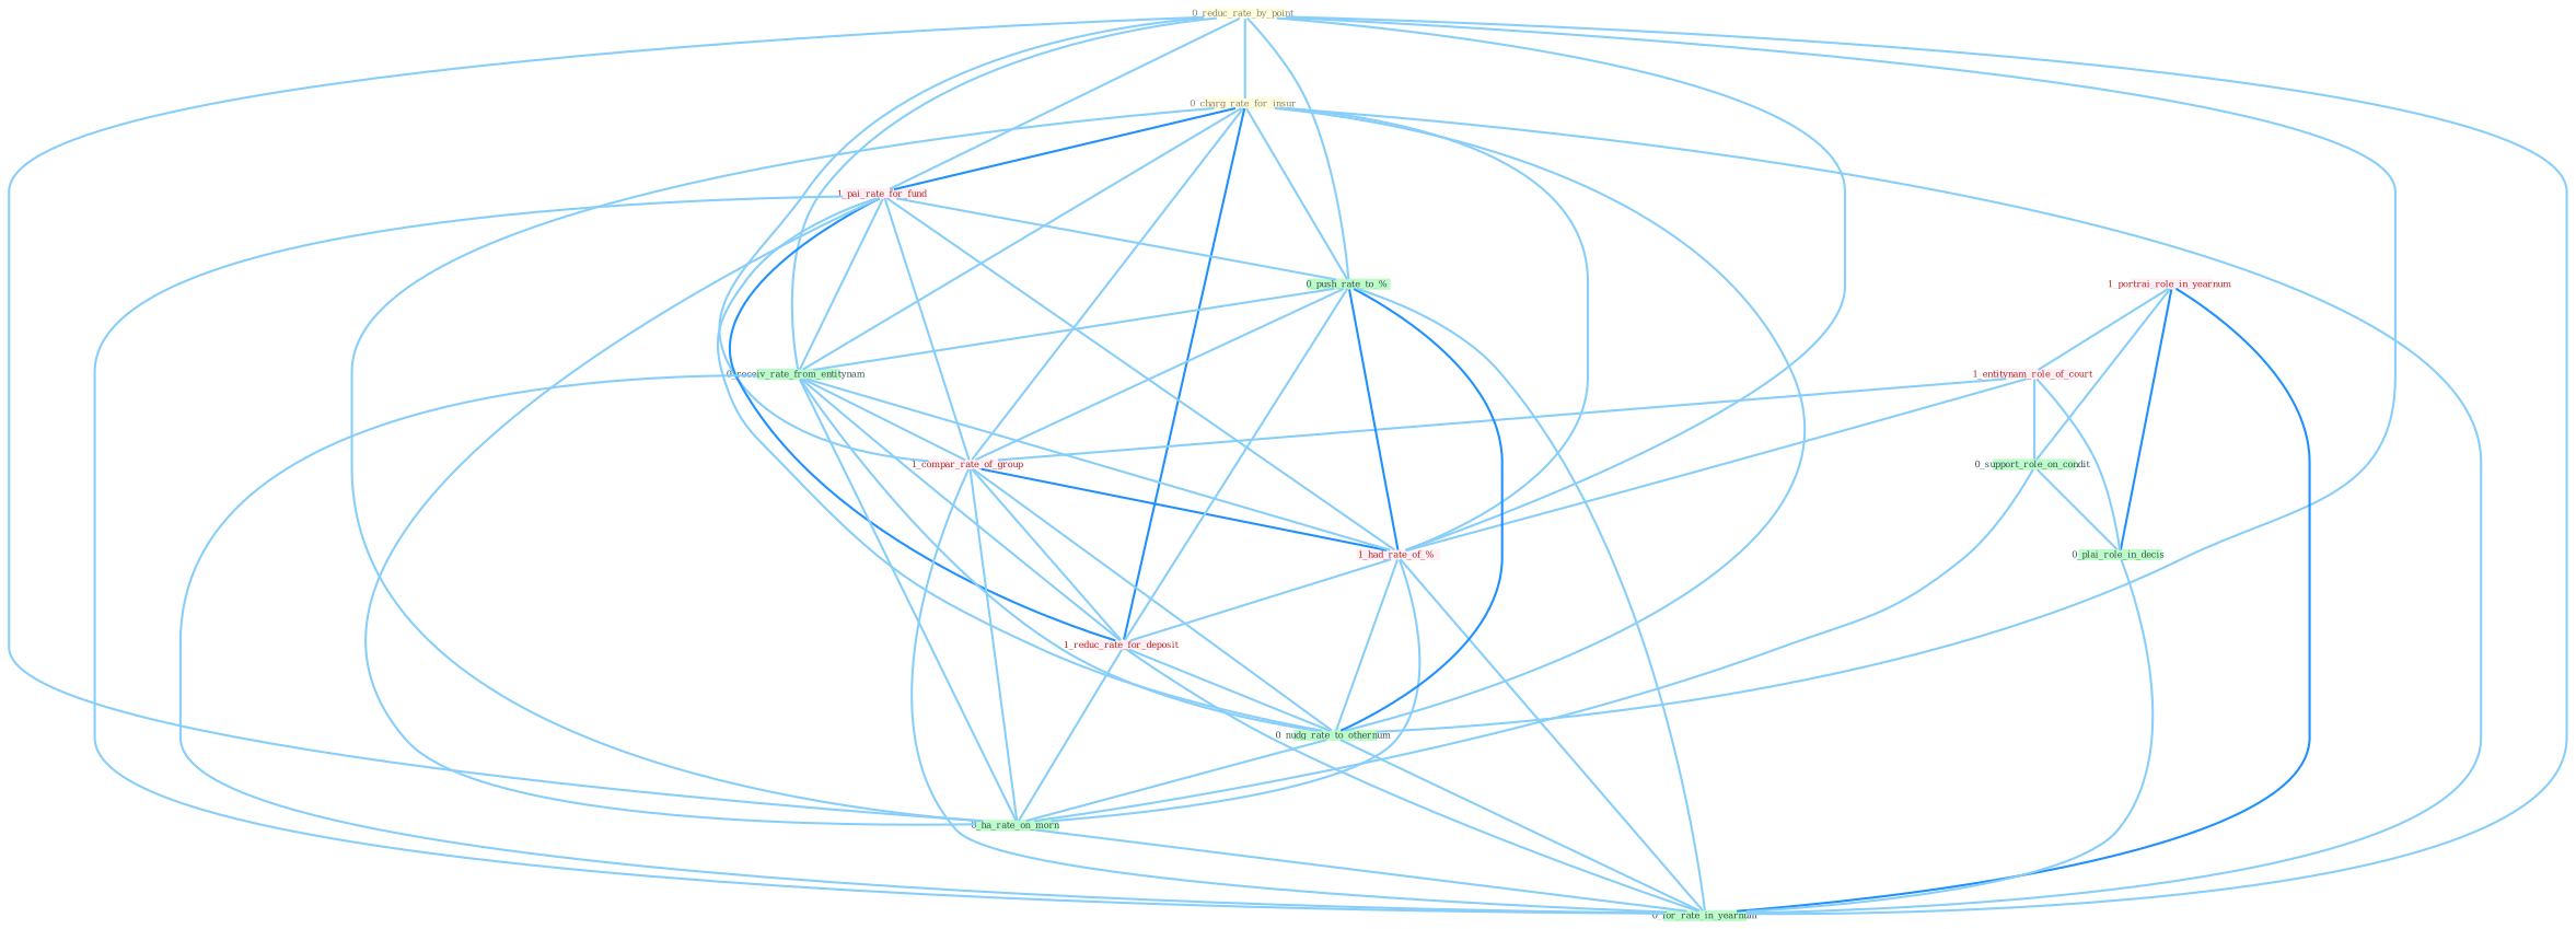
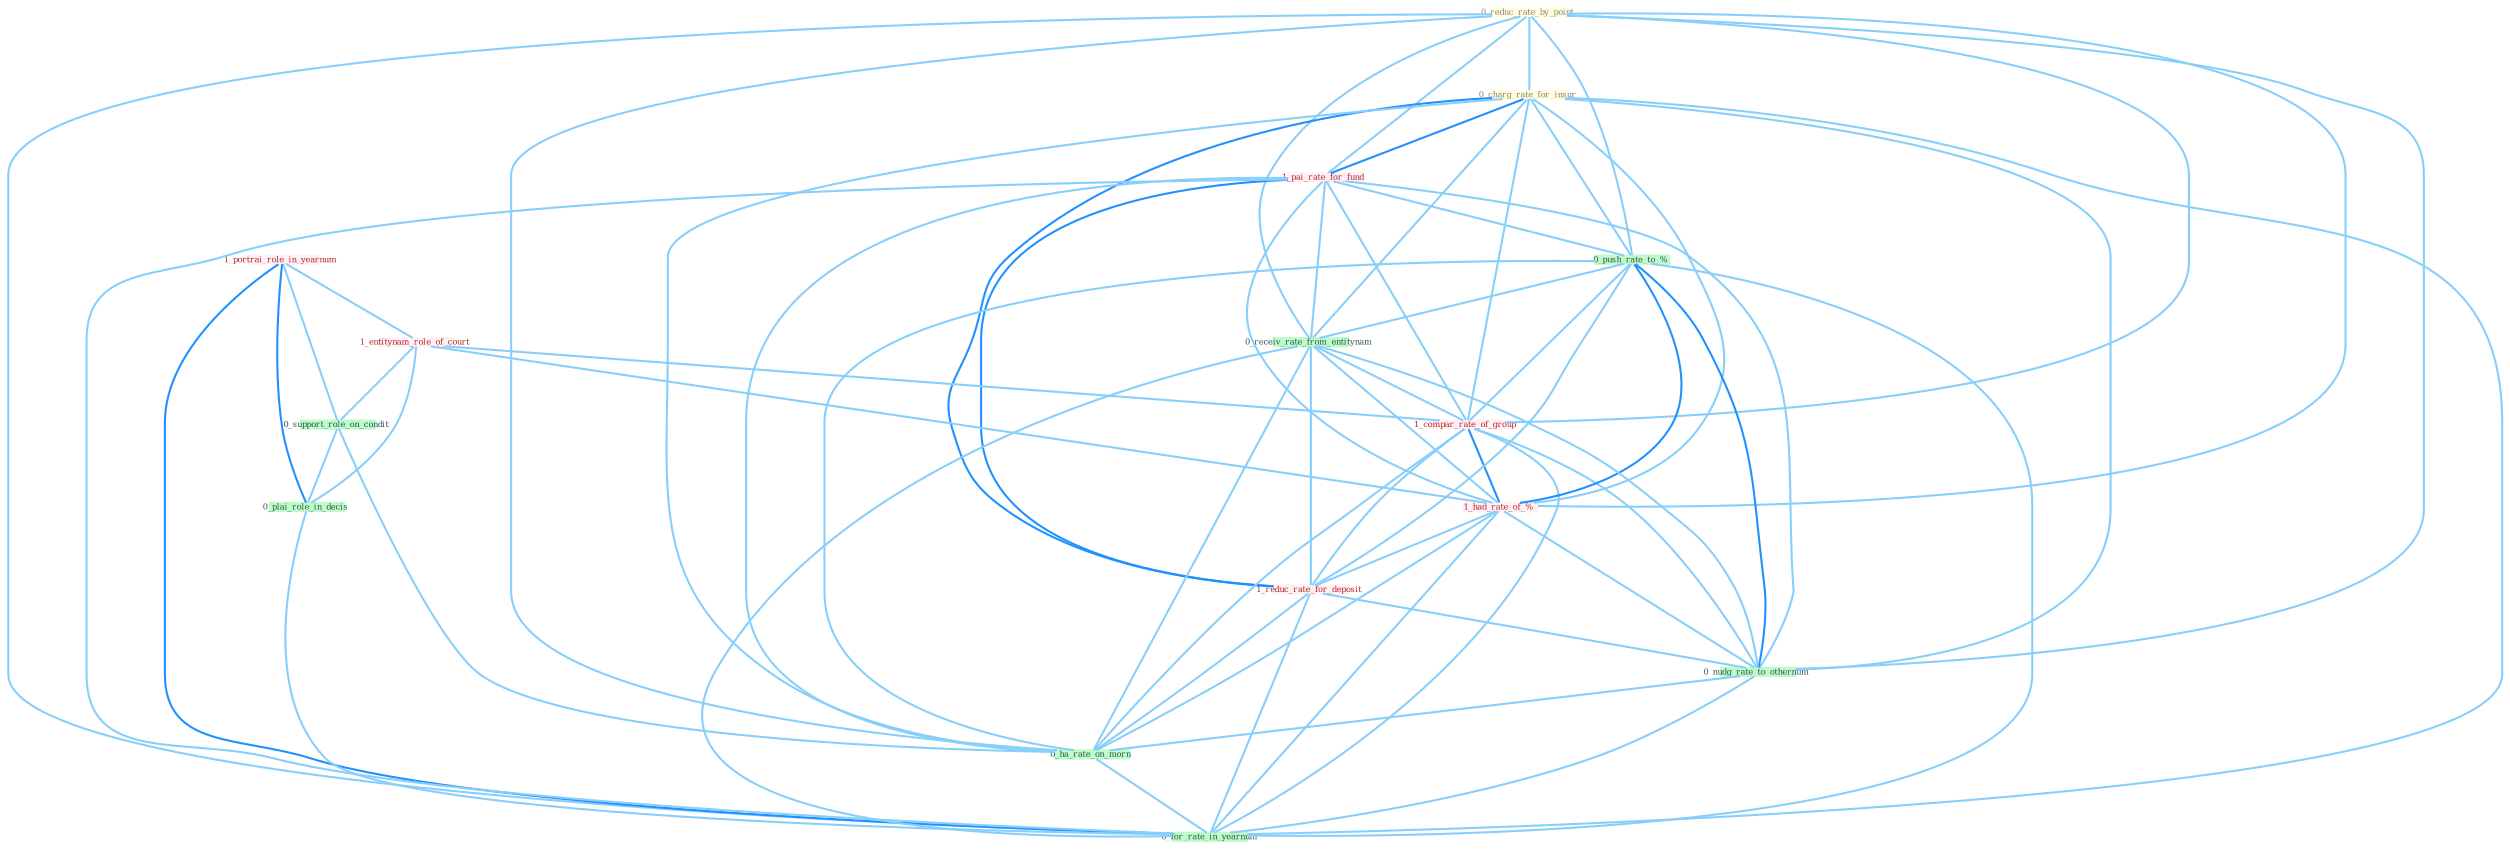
  graph {
    node [color="#BDFCC9" fixedsize=true fontcolor="#2f4f4f" fontsize=4 shape=polygon style=filled]
    edge [color="#87cefa" w=1]
    "0_reduc_rate_by_point " [color="#ffffe0" fontcolor="#8b7d6b" height=.06 width=.5]
    "0_charg_rate_for_insur " [color="#ffffe0" fontcolor="#8b7d6b" height=.06 width=.5]
    "1_portrai_role_in_yearnum " [color="#fff0f5" fontcolor="#b22222" height=.06 width=.5]
    "1_pai_rate_for_fund " [color="#fff0f5" fontcolor="#b22222" height=.06 width=.5]
    "1_entitynam_role_of_court " [color="#fff0f5" fontcolor="#b22222" height=.06 width=.5]
    "1_compar_rate_of_group " [color="#fff0f5" fontcolor="#b22222" height=.06 width=.5]
    "1_had_rate_of_% " [color="#fff0f5" fontcolor="#b22222" height=.06 width=.5]
    "1_reduc_rate_for_deposit " [color="#fff0f5" fontcolor="#b22222" height=.06 width=.5]
    "0_push_rate_to_% " [height=.06 width=.5]
    "0_receiv_rate_from_entitynam " [height=.06 width=.5]
    "0_nudg_rate_to_othernum " [height=.06 width=.5]
    "0_ha_rate_on_morn " [height=.06 width=.5]
    n13 [height=.06 label="0_for_rate_in_yearnum" width=.5]
    "0_support_role_on_condit " [height=.06 width=.5]
    "0_plai_role_in_decis " [height=.06 width=.5]
    subgraph sub_1 {
      "0_reduc_rate_by_point "
      "0_charg_rate_for_insur "
    }
    subgraph sub_2 {
      "1_portrai_role_in_yearnum "
      "1_pai_rate_for_fund "
      "1_entitynam_role_of_court "
      "1_compar_rate_of_group "
      "1_had_rate_of_% "
      "1_reduc_rate_for_deposit "
    }
    "0_reduc_rate_by_point " -- "0_charg_rate_for_insur "
    "0_reduc_rate_by_point " -- "1_pai_rate_for_fund "
    "0_reduc_rate_by_point " -- "1_compar_rate_of_group "
    "0_reduc_rate_by_point " -- "1_had_rate_of_% "
    "0_reduc_rate_by_point " -- "0_push_rate_to_% "
    "0_reduc_rate_by_point " -- "0_receiv_rate_from_entitynam "
    "0_reduc_rate_by_point " -- "0_nudg_rate_to_othernum "
    "0_reduc_rate_by_point " -- "0_ha_rate_on_morn "
    "0_reduc_rate_by_point " -- n13
    "0_charg_rate_for_insur " -- "1_pai_rate_for_fund " [color="#1e90ff" w=2]
    "0_charg_rate_for_insur " -- "1_compar_rate_of_group "
    "0_charg_rate_for_insur " -- "1_had_rate_of_% "
    "0_charg_rate_for_insur " -- "1_reduc_rate_for_deposit " [color="#1e90ff" w=2]
    "0_charg_rate_for_insur " -- "0_push_rate_to_% "
    "0_charg_rate_for_insur " -- "0_receiv_rate_from_entitynam "
    "0_charg_rate_for_insur " -- "0_nudg_rate_to_othernum "
    "0_charg_rate_for_insur " -- "0_ha_rate_on_morn "
    "0_charg_rate_for_insur " -- n13
    "1_portrai_role_in_yearnum " -- "1_entitynam_role_of_court "
    "1_portrai_role_in_yearnum " -- n13 [color="#1e90ff" w=2]
    "1_portrai_role_in_yearnum " -- "0_support_role_on_condit "
    "1_portrai_role_in_yearnum " -- "0_plai_role_in_decis " [color="#1e90ff" w=2]
    "1_pai_rate_for_fund " -- "1_compar_rate_of_group "
    "1_pai_rate_for_fund " -- "1_had_rate_of_% "
    "1_pai_rate_for_fund " -- "1_reduc_rate_for_deposit " [color="#1e90ff" w=2]
    "1_pai_rate_for_fund " -- "0_push_rate_to_% "
    "1_pai_rate_for_fund " -- "0_receiv_rate_from_entitynam "
    "1_pai_rate_for_fund " -- "0_nudg_rate_to_othernum "
    "1_pai_rate_for_fund " -- "0_ha_rate_on_morn "
    "1_pai_rate_for_fund " -- n13
    "1_entitynam_role_of_court " -- "1_compar_rate_of_group "
    "1_entitynam_role_of_court " -- "1_had_rate_of_% "
    "1_entitynam_role_of_court " -- "0_support_role_on_condit "
    "1_entitynam_role_of_court " -- "0_plai_role_in_decis "
    "1_compar_rate_of_group " -- "1_had_rate_of_% " [color="#1e90ff" w=2]
    "1_compar_rate_of_group " -- "1_reduc_rate_for_deposit "
    "1_compar_rate_of_group " -- "0_nudg_rate_to_othernum "
    "1_compar_rate_of_group " -- "0_ha_rate_on_morn "
    "1_compar_rate_of_group " -- n13
    "1_had_rate_of_% " -- "1_reduc_rate_for_deposit "
    "1_had_rate_of_% " -- "0_nudg_rate_to_othernum "
    "1_had_rate_of_% " -- "0_ha_rate_on_morn "
    "1_had_rate_of_% " -- n13
    "1_reduc_rate_for_deposit " -- "0_nudg_rate_to_othernum "
    "1_reduc_rate_for_deposit " -- "0_ha_rate_on_morn "
    "1_reduc_rate_for_deposit " -- n13
    "0_push_rate_to_% " -- "1_compar_rate_of_group "
    "0_push_rate_to_% " -- "1_had_rate_of_% " [color="#1e90ff" w=2]
    "0_push_rate_to_% " -- "1_reduc_rate_for_deposit "
    "0_push_rate_to_% " -- "0_receiv_rate_from_entitynam "
    "0_push_rate_to_% " -- "0_nudg_rate_to_othernum " [color="#1e90ff" w=2]
+   "0_push_rate_to_% " -- "0_ha_rate_on_morn "
    "0_push_rate_to_% " -- n13
    "0_receiv_rate_from_entitynam " -- "1_compar_rate_of_group "
    "0_receiv_rate_from_entitynam " -- "1_had_rate_of_% "
    "0_receiv_rate_from_entitynam " -- "1_reduc_rate_for_deposit "
    "0_receiv_rate_from_entitynam " -- "0_nudg_rate_to_othernum "
    "0_receiv_rate_from_entitynam " -- "0_ha_rate_on_morn "
    "0_receiv_rate_from_entitynam " -- n13
    "0_nudg_rate_to_othernum " -- "0_ha_rate_on_morn "
    "0_nudg_rate_to_othernum " -- n13
    "0_ha_rate_on_morn " -- n13
    "0_support_role_on_condit " -- "0_ha_rate_on_morn "
    "0_support_role_on_condit " -- "0_plai_role_in_decis "
    "0_plai_role_in_decis " -- n13
  }
